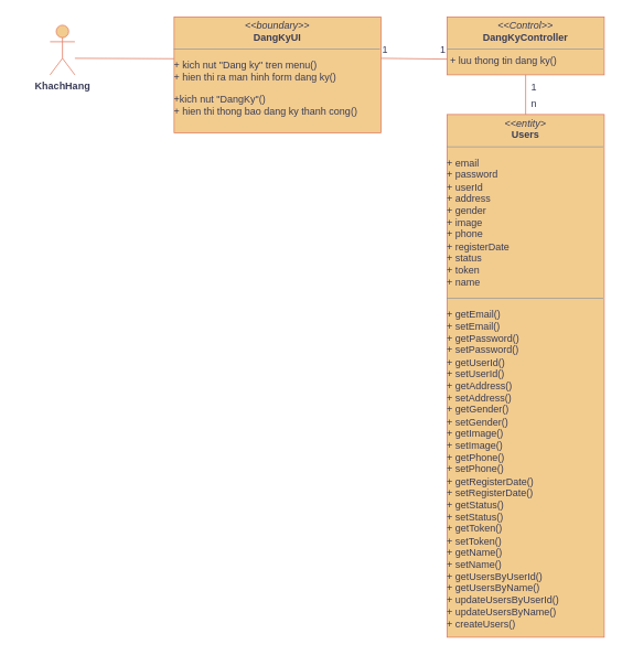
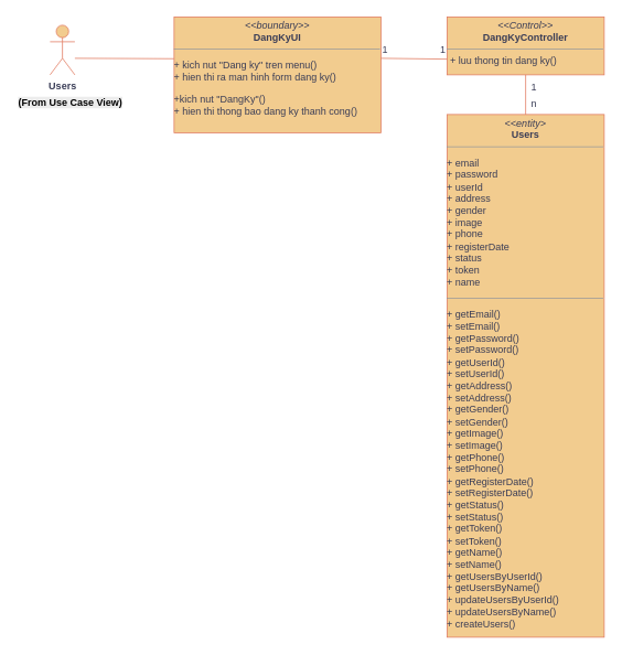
  <mxCell id="0" />
  <mxCell id="1" parent="0" />
  <mxCell id="2" style="edgeStyle=orthogonalEdgeStyle;rounded=0;html=1;dashed=1;labelBackgroundColor=none;startFill=0;endArrow=open;endFill=0;endSize=10;fontFamily=Verdana;fontSize=10;strokeColor=#E07A5F;fontColor=default;" edge="1" parent="1"><mxGeometry relative="1" as="geometry"><mxPoint x="700" y="728" as="sourcePoint" /><mxPoint x="700" y="758" as="targetPoint" /></mxGeometry></mxCell>
  <mxCell id="3" value="&lt;p style=&quot;margin:0px;margin-top:4px;text-align:center;&quot;&gt;&lt;i&gt;&amp;lt;&amp;lt;boundary&amp;gt;&amp;gt;&lt;/i&gt;&lt;br&gt;&lt;b&gt;DangKyUI&lt;/b&gt;&lt;/p&gt;&lt;hr size=&quot;1&quot;&gt;&lt;p style=&quot;white-space: pre-wrap;&quot; dir=&quot;auto&quot;&gt;+ kich nut &quot;Dang ky&quot; tren menu()&lt;br&gt;+ hien thi ra man hinh form dang ky()&lt;/p&gt;&lt;p style=&quot;white-space: pre-wrap;&quot; dir=&quot;auto&quot;&gt;+kich nut &quot;DangKy&quot;()&lt;br&gt;+ hien thi thong bao dang ky thanh cong()&lt;/p&gt;&lt;p style=&quot;white-space: pre-wrap;&quot; dir=&quot;auto&quot;&gt;&lt;br&gt;&lt;/p&gt;&lt;p style=&quot;white-space: pre-wrap;&quot; dir=&quot;auto&quot;&gt;&lt;br&gt;&lt;/p&gt;&lt;p style=&quot;margin:0px;margin-left:4px;&quot;&gt;&lt;br&gt;&lt;/p&gt;" style="verticalAlign=top;align=left;overflow=fill;fontSize=12;fontFamily=Helvetica;html=1;rounded=0;shadow=0;comic=0;labelBackgroundColor=none;strokeWidth=1;fillColor=#F2CC8F;strokeColor=#E07A5F;fontColor=#393C56;" vertex="1" parent="1"><mxGeometry x="210" y="20" width="250" height="140" as="geometry" /></mxCell>
  <mxCell id="4" value="&lt;p style=&quot;margin:0px;margin-top:4px;text-align:center;&quot;&gt;&lt;i&gt;&amp;lt;&amp;lt;entity&amp;gt;&lt;/i&gt;&lt;br&gt;&lt;b&gt;Users&lt;/b&gt;&lt;/p&gt;&lt;hr size=&quot;1&quot;&gt;&lt;p style=&quot;white-space: pre-wrap;&quot; dir=&quot;auto&quot;&gt;+ email&lt;br/&gt;+ password&lt;br/&gt;+ userId&lt;br/&gt;+ address&lt;br/&gt;+ gender&lt;br/&gt;+ image&lt;br/&gt;+ phone&lt;br/&gt;+ registerDate&lt;br/&gt;+ status&lt;br/&gt;+ token&lt;br/&gt;+ name&lt;/p&gt;&lt;hr size=&quot;1&quot;&gt;&lt;p style=&quot;white-space: pre-wrap;&quot; dir=&quot;auto&quot;&gt;+ getEmail()&lt;br/&gt;+ setEmail()&lt;br/&gt;+ getPassword()&lt;br/&gt;+ setPassword()&lt;br/&gt;+ getUserId()&lt;br/&gt;+ setUserId()&lt;br/&gt;+ getAddress()&lt;br/&gt;+ setAddress()&lt;br/&gt;+ getGender()&lt;br/&gt;+ setGender()&lt;br/&gt;+ getImage()&lt;br/&gt;+ setImage()&lt;br/&gt;+ getPhone()&lt;br/&gt;+ setPhone()&lt;br/&gt;+ getRegisterDate()&lt;br/&gt;+ setRegisterDate()&lt;br/&gt;+ getStatus()&lt;br/&gt;+ setStatus()&lt;br/&gt;+ getToken()&lt;br/&gt;+ setToken()&lt;br/&gt;+ getName()&lt;br/&gt;+ setName()&lt;br/&gt;+ getUsersByUserId()&lt;br/&gt;+ getUsersByName()&lt;br/&gt;+ updateUsersByUserId()&lt;br/&gt;+ updateUsersByName()&lt;br/&gt;+ createUsers()&lt;/p&gt;" style="verticalAlign=top;align=left;overflow=fill;fontSize=12;fontFamily=Helvetica;html=1;rounded=0;shadow=0;comic=0;labelBackgroundColor=none;strokeWidth=1;fillColor=#F2CC8F;strokeColor=#E07A5F;fontColor=#393C56;" vertex="1" parent="1"><mxGeometry x="540" y="138" width="190" height="632" as="geometry" /></mxCell>
  <mxCell id="5" value="&lt;p style=&quot;margin:0px;margin-top:4px;text-align:center;&quot;&gt;&lt;i&gt;&amp;lt;&amp;lt;Control&amp;gt;&amp;gt;&lt;/i&gt;&lt;br&gt;&lt;b&gt;DangKyController&lt;/b&gt;&lt;/p&gt;&lt;hr size=&quot;1&quot;&gt;&lt;p style=&quot;margin:0px;margin-left:4px;&quot;&gt;+ luu thong tin dang ky()&lt;/p&gt;&lt;p style=&quot;margin:0px;margin-left:4px;&quot;&gt;&lt;br&gt;&lt;/p&gt;" style="verticalAlign=top;align=left;overflow=fill;fontSize=12;fontFamily=Helvetica;html=1;rounded=0;shadow=0;comic=0;labelBackgroundColor=none;strokeWidth=1;fillColor=#F2CC8F;strokeColor=#E07A5F;fontColor=#393C56;" vertex="1" parent="1"><mxGeometry x="540" y="20" width="190" height="70" as="geometry" /></mxCell>
- <mxCell id="6" value="&lt;b&gt;KhachHang&lt;/b&gt;" style="shape=umlActor;verticalLabelPosition=bottom;verticalAlign=top;html=1;outlineConnect=0;textShadow=0;labelBorderColor=none;labelBackgroundColor=none;fillColor=#F2CC8F;strokeColor=#E07A5F;fontColor=#393C56;" vertex="1" parent="1"><mxGeometry x="60" y="30" width="30" height="60" as="geometry" /></mxCell>
+ <mxCell id="6" value="&lt;b&gt;Users&lt;/b&gt;" style="shape=umlActor;verticalLabelPosition=bottom;verticalAlign=top;html=1;outlineConnect=0;textShadow=0;labelBorderColor=none;labelBackgroundColor=none;fillColor=#F2CC8F;strokeColor=#E07A5F;fontColor=#393C56;" vertex="1" parent="1"><mxGeometry x="60" y="30" width="30" height="60" as="geometry" /></mxCell>
  <mxCell id="7" value="" style="endArrow=none;html=1;rounded=0;labelBackgroundColor=none;strokeColor=#E07A5F;fontColor=default;" edge="1" parent="1"><mxGeometry relative="1" as="geometry"><mxPoint x="90" y="70" as="sourcePoint" /><mxPoint x="210" y="70.5" as="targetPoint" /></mxGeometry></mxCell>
  <mxCell id="8" value="" style="endArrow=none;html=1;rounded=0;labelBackgroundColor=none;strokeColor=#E07A5F;fontColor=default;" edge="1" parent="1"><mxGeometry relative="1" as="geometry"><mxPoint x="460" y="70" as="sourcePoint" /><mxPoint x="540" y="71" as="targetPoint" /></mxGeometry></mxCell>
  <mxCell id="9" value="1" style="text;html=1;align=center;verticalAlign=middle;resizable=0;points=[];autosize=1;strokeColor=none;fillColor=none;labelBackgroundColor=none;fontColor=#393C56;" vertex="1" parent="1"><mxGeometry x="450" y="45" width="30" height="30" as="geometry" /></mxCell>
  <mxCell id="10" value="1" style="text;html=1;align=center;verticalAlign=middle;resizable=0;points=[];autosize=1;strokeColor=none;fillColor=none;labelBackgroundColor=none;fontColor=#393C56;" vertex="1" parent="1"><mxGeometry x="520" y="45" width="30" height="30" as="geometry" /></mxCell>
  <mxCell id="11" value="" style="endArrow=none;html=1;rounded=0;exitX=0.5;exitY=1;exitDx=0;exitDy=0;entryX=0.5;entryY=0;entryDx=0;entryDy=0;labelBackgroundColor=none;strokeColor=#E07A5F;fontColor=default;" edge="1" parent="1" source="5" target="4"><mxGeometry relative="1" as="geometry"><mxPoint x="620" y="122.5" as="sourcePoint" /><mxPoint x="700" y="123.5" as="targetPoint" /></mxGeometry></mxCell>
  <mxCell id="12" value="1" style="text;html=1;align=center;verticalAlign=middle;resizable=0;points=[];autosize=1;strokeColor=none;fillColor=none;labelBackgroundColor=none;fontColor=#393C56;" vertex="1" parent="1"><mxGeometry x="630" y="90" width="30" height="30" as="geometry" /></mxCell>
  <mxCell id="13" value="n" style="text;html=1;align=center;verticalAlign=middle;resizable=0;points=[];autosize=1;strokeColor=none;fillColor=none;labelBackgroundColor=none;fontColor=#393C56;" vertex="1" parent="1"><mxGeometry x="630" y="110" width="30" height="30" as="geometry" /></mxCell>
+ <mxCell id="14" value="&lt;b style=&quot;forced-color-adjust: none; color: rgb(0, 0, 0); font-family: Helvetica; font-size: 12px; font-style: normal; font-variant-ligatures: normal; font-variant-caps: normal; letter-spacing: normal; orphans: 2; text-align: center; text-indent: 0px; text-transform: none; widows: 2; word-spacing: 0px; -webkit-text-stroke-width: 0px; white-space: nowrap; background-color: rgb(236, 236, 236); text-decoration-thickness: initial; text-decoration-style: initial; text-decoration-color: initial;&quot;&gt;(From Use Case View)&lt;/b&gt;" style="text;whiteSpace=wrap;html=1;labelBackgroundColor=none;fontColor=#393C56;" vertex="1" parent="1"><mxGeometry x="20" y="110" width="160" height="40" as="geometry" /></mxCell>
